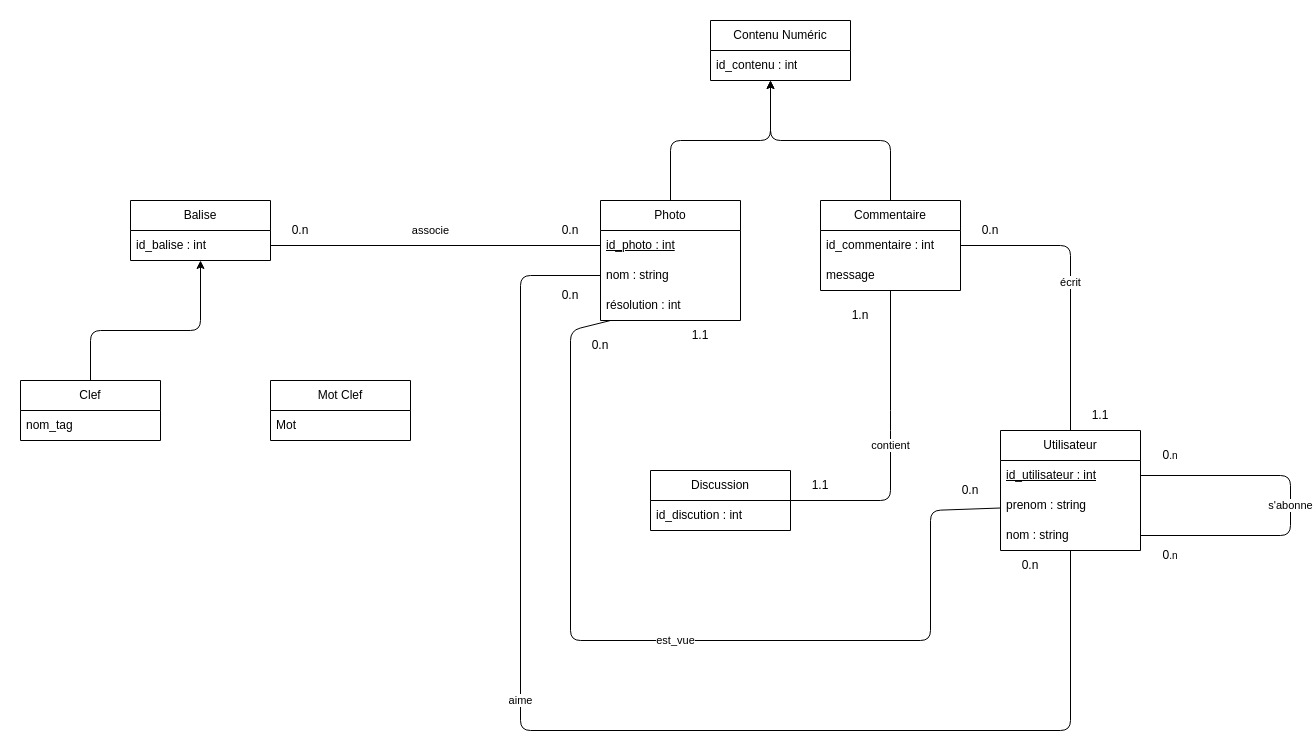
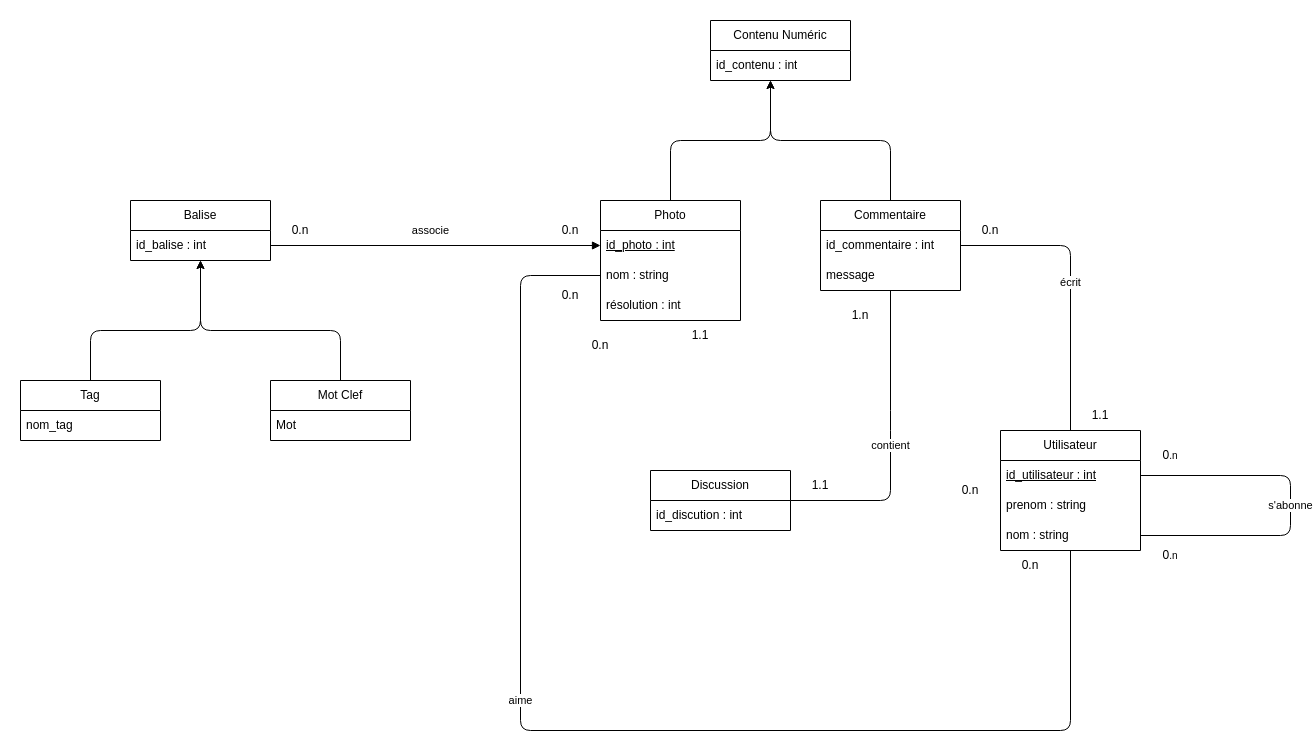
  <mxCell id="0" />
  <mxCell id="1" parent="0" />
  <mxCell id="2" value="Utilisateur" style="swimlane;fontStyle=0;childLayout=stackLayout;horizontal=1;startSize=30;horizontalStack=0;resizeParent=1;resizeParentMax=0;resizeLast=0;collapsible=1;marginBottom=0;whiteSpace=wrap;html=1;" vertex="1" parent="1"><mxGeometry x="1000" y="430" width="140" height="120" as="geometry"><mxRectangle x="310" y="70" width="70" height="30" as="alternateBounds" /></mxGeometry></mxCell>
  <mxCell id="3" value="&lt;u&gt;id_utilisateur : int&lt;/u&gt;" style="text;strokeColor=none;fillColor=none;align=left;verticalAlign=middle;spacingLeft=4;spacingRight=4;overflow=hidden;points=[[0,0.5],[1,0.5]];portConstraint=eastwest;rotatable=0;whiteSpace=wrap;html=1;" vertex="1" parent="2"><mxGeometry y="30" width="140" height="30" as="geometry" /></mxCell>
  <mxCell id="4" value="prenom : string" style="text;strokeColor=none;fillColor=none;align=left;verticalAlign=middle;spacingLeft=4;spacingRight=4;overflow=hidden;points=[[0,0.5],[1,0.5]];portConstraint=eastwest;rotatable=0;whiteSpace=wrap;html=1;" vertex="1" parent="2"><mxGeometry y="60" width="140" height="30" as="geometry" /></mxCell>
  <mxCell id="5" value="nom : string" style="text;strokeColor=none;fillColor=none;align=left;verticalAlign=middle;spacingLeft=4;spacingRight=4;overflow=hidden;points=[[0,0.5],[1,0.5]];portConstraint=eastwest;rotatable=0;whiteSpace=wrap;html=1;" vertex="1" parent="2"><mxGeometry y="90" width="140" height="30" as="geometry" /></mxCell>
  <mxCell id="6" value="s'abonne" style="endArrow=none;html=1;" edge="1" parent="2" source="3" target="5"><mxGeometry width="50" height="50" relative="1" as="geometry"><mxPoint x="240" y="80" as="sourcePoint" /><mxPoint x="290" y="30" as="targetPoint" /><Array as="points"><mxPoint x="290" y="45" /><mxPoint x="290" y="105" /></Array></mxGeometry></mxCell>
  <mxCell id="7" value="Photo" style="swimlane;fontStyle=0;childLayout=stackLayout;horizontal=1;startSize=30;horizontalStack=0;resizeParent=1;resizeParentMax=0;resizeLast=0;collapsible=1;marginBottom=0;whiteSpace=wrap;html=1;" vertex="1" parent="1"><mxGeometry x="600" y="200" width="140" height="120" as="geometry" /></mxCell>
  <mxCell id="8" value="id_photo : int" style="text;strokeColor=none;fillColor=none;align=left;verticalAlign=middle;spacingLeft=4;spacingRight=4;overflow=hidden;points=[[0,0.5],[1,0.5]];portConstraint=eastwest;rotatable=0;whiteSpace=wrap;html=1;fontStyle=4" vertex="1" parent="7"><mxGeometry y="30" width="140" height="30" as="geometry" /></mxCell>
  <mxCell id="9" value="nom : string" style="text;strokeColor=none;fillColor=none;align=left;verticalAlign=middle;spacingLeft=4;spacingRight=4;overflow=hidden;points=[[0,0.5],[1,0.5]];portConstraint=eastwest;rotatable=0;whiteSpace=wrap;html=1;" vertex="1" parent="7"><mxGeometry y="60" width="140" height="30" as="geometry" /></mxCell>
  <mxCell id="10" value="résolution : int" style="text;strokeColor=none;fillColor=none;align=left;verticalAlign=middle;spacingLeft=4;spacingRight=4;overflow=hidden;points=[[0,0.5],[1,0.5]];portConstraint=eastwest;rotatable=0;whiteSpace=wrap;html=1;" vertex="1" parent="7"><mxGeometry y="90" width="140" height="30" as="geometry" /></mxCell>
  <mxCell id="11" value="Discussion" style="swimlane;fontStyle=0;childLayout=stackLayout;horizontal=1;startSize=30;horizontalStack=0;resizeParent=1;resizeParentMax=0;resizeLast=0;collapsible=1;marginBottom=0;whiteSpace=wrap;html=1;" vertex="1" parent="1"><mxGeometry x="650" y="470" width="140" height="60" as="geometry" /></mxCell>
  <mxCell id="12" value="id_discution : int" style="text;strokeColor=none;fillColor=none;align=left;verticalAlign=middle;spacingLeft=4;spacingRight=4;overflow=hidden;points=[[0,0.5],[1,0.5]];portConstraint=eastwest;rotatable=0;whiteSpace=wrap;html=1;" vertex="1" parent="11"><mxGeometry y="30" width="140" height="30" as="geometry" /></mxCell>
  <mxCell id="13" value="Commentaire" style="swimlane;fontStyle=0;childLayout=stackLayout;horizontal=1;startSize=30;horizontalStack=0;resizeParent=1;resizeParentMax=0;resizeLast=0;collapsible=1;marginBottom=0;whiteSpace=wrap;html=1;" vertex="1" parent="1"><mxGeometry x="820" y="200" width="140" height="90" as="geometry" /></mxCell>
  <mxCell id="14" value="id_commentaire : int" style="text;strokeColor=none;fillColor=none;align=left;verticalAlign=middle;spacingLeft=4;spacingRight=4;overflow=hidden;points=[[0,0.5],[1,0.5]];portConstraint=eastwest;rotatable=0;whiteSpace=wrap;html=1;" vertex="1" parent="13"><mxGeometry y="30" width="140" height="30" as="geometry" /></mxCell>
  <mxCell id="15" value="message" style="text;strokeColor=none;fillColor=none;align=left;verticalAlign=middle;spacingLeft=4;spacingRight=4;overflow=hidden;points=[[0,0.5],[1,0.5]];portConstraint=eastwest;rotatable=0;whiteSpace=wrap;html=1;" vertex="1" parent="13"><mxGeometry y="60" width="140" height="30" as="geometry" /></mxCell>
  <mxCell id="16" value="Contenu Numéric" style="swimlane;fontStyle=0;childLayout=stackLayout;horizontal=1;startSize=30;horizontalStack=0;resizeParent=1;resizeParentMax=0;resizeLast=0;collapsible=1;marginBottom=0;whiteSpace=wrap;html=1;" vertex="1" parent="1"><mxGeometry x="710" y="20" width="140" height="60" as="geometry" /></mxCell>
  <mxCell id="17" value="id_contenu : int" style="text;strokeColor=none;fillColor=none;align=left;verticalAlign=middle;spacingLeft=4;spacingRight=4;overflow=hidden;points=[[0,0.5],[1,0.5]];portConstraint=eastwest;rotatable=0;whiteSpace=wrap;html=1;" vertex="1" parent="16"><mxGeometry y="30" width="140" height="30" as="geometry" /></mxCell>
  <mxCell id="18" value="" style="endArrow=classic;html=1;" edge="1" parent="1" source="7"><mxGeometry width="50" height="50" relative="1" as="geometry"><mxPoint x="540" y="250" as="sourcePoint" /><mxPoint x="770" y="80" as="targetPoint" /><Array as="points"><mxPoint x="670" y="140" /><mxPoint x="770" y="140" /></Array></mxGeometry></mxCell>
  <mxCell id="19" value="" style="endArrow=classic;html=1;" edge="1" parent="1" source="13"><mxGeometry width="50" height="50" relative="1" as="geometry"><mxPoint x="540" y="250" as="sourcePoint" /><mxPoint x="770" y="80" as="targetPoint" /><Array as="points"><mxPoint x="890" y="140" /><mxPoint x="770" y="140" /></Array></mxGeometry></mxCell>
  <mxCell id="20" value="contient" style="endArrow=none;html=1;" edge="1" parent="1" source="11" target="15"><mxGeometry width="50" height="50" relative="1" as="geometry"><mxPoint x="600" y="250" as="sourcePoint" /><mxPoint x="650" y="200" as="targetPoint" /><Array as="points"><mxPoint x="890" y="500" /><mxPoint x="890" y="420" /></Array></mxGeometry></mxCell>
  <mxCell id="21" value="écrit" style="endArrow=none;html=1;" edge="1" parent="1" source="2" target="14"><mxGeometry width="50" height="50" relative="1" as="geometry"><mxPoint x="600" y="250" as="sourcePoint" /><mxPoint x="650" y="200" as="targetPoint" /><Array as="points"><mxPoint x="1070" y="245" /></Array></mxGeometry></mxCell>
  <mxCell id="22" value="aime" style="endArrow=none;html=1;" edge="1" parent="1" source="9" target="5"><mxGeometry x="-0.202" width="50" height="50" relative="1" as="geometry"><mxPoint x="1070" y="640" as="sourcePoint" /><mxPoint x="650" y="400" as="targetPoint" /><Array as="points"><mxPoint x="520" y="275" /><mxPoint x="520" y="730" /><mxPoint x="1070" y="730" /></Array><mxPoint as="offset" /></mxGeometry></mxCell>
  <mxCell id="23" value="1.1" style="text;html=1;strokeColor=none;fillColor=none;align=center;verticalAlign=middle;whiteSpace=wrap;rounded=0;" vertex="1" parent="1"><mxGeometry x="790" y="470" width="60" height="30" as="geometry" /></mxCell>
  <mxCell id="24" value="1.n" style="text;html=1;strokeColor=none;fillColor=none;align=center;verticalAlign=middle;whiteSpace=wrap;rounded=0;" vertex="1" parent="1"><mxGeometry x="830" y="300" width="60" height="30" as="geometry" /></mxCell>
  <mxCell id="25" value="1.1" style="text;html=1;strokeColor=none;fillColor=none;align=center;verticalAlign=middle;whiteSpace=wrap;rounded=0;" vertex="1" parent="1"><mxGeometry x="670" y="320" width="60" height="30" as="geometry" /></mxCell>
  <mxCell id="26" value="0.n" style="text;html=1;strokeColor=none;fillColor=none;align=center;verticalAlign=middle;whiteSpace=wrap;rounded=0;" vertex="1" parent="1"><mxGeometry x="540" y="280" width="60" height="30" as="geometry" /></mxCell>
  <mxCell id="27" value="0.n" style="text;html=1;strokeColor=none;fillColor=none;align=center;verticalAlign=middle;whiteSpace=wrap;rounded=0;" vertex="1" parent="1"><mxGeometry x="1000" y="550" width="60" height="30" as="geometry" /></mxCell>
  <mxCell id="28" value="1.1" style="text;html=1;strokeColor=none;fillColor=none;align=center;verticalAlign=middle;whiteSpace=wrap;rounded=0;" vertex="1" parent="1"><mxGeometry x="1070" y="400" width="60" height="30" as="geometry" /></mxCell>
  <mxCell id="29" value="0.n" style="text;html=1;strokeColor=none;fillColor=none;align=center;verticalAlign=middle;whiteSpace=wrap;rounded=0;" vertex="1" parent="1"><mxGeometry x="960" y="215" width="60" height="30" as="geometry" /></mxCell>
  <mxCell id="30" value="0&lt;span style=&quot;font-size: 10px;&quot;&gt;.n&lt;/span&gt;" style="text;html=1;strokeColor=none;fillColor=none;align=center;verticalAlign=middle;whiteSpace=wrap;rounded=0;" vertex="1" parent="1"><mxGeometry x="1140" y="540" width="60" height="30" as="geometry" /></mxCell>
  <mxCell id="31" value="0&lt;span style=&quot;font-size: 10px;&quot;&gt;.n&lt;/span&gt;" style="text;html=1;strokeColor=none;fillColor=none;align=center;verticalAlign=middle;whiteSpace=wrap;rounded=0;" vertex="1" parent="1"><mxGeometry x="1140" y="440" width="60" height="30" as="geometry" /></mxCell>
  <mxCell id="32" value="Balise" style="swimlane;fontStyle=0;childLayout=stackLayout;horizontal=1;startSize=30;horizontalStack=0;resizeParent=1;resizeParentMax=0;resizeLast=0;collapsible=1;marginBottom=0;whiteSpace=wrap;html=1;" vertex="1" parent="1"><mxGeometry x="130" y="200" width="140" height="60" as="geometry" /></mxCell>
  <mxCell id="33" value="id_balise : int" style="text;strokeColor=none;fillColor=none;align=left;verticalAlign=middle;spacingLeft=4;spacingRight=4;overflow=hidden;points=[[0,0.5],[1,0.5]];portConstraint=eastwest;rotatable=0;whiteSpace=wrap;html=1;" vertex="1" parent="32"><mxGeometry y="30" width="140" height="30" as="geometry" /></mxCell>
- <mxCell id="34" value="associe" style="endArrow=none;html=1;" edge="1" parent="1" source="33" target="8"><mxGeometry x="-0.03" y="15" width="50" height="50" relative="1" as="geometry"><mxPoint x="330" y="380" as="sourcePoint" /><mxPoint x="380" y="330" as="targetPoint" /><mxPoint as="offset" /></mxGeometry></mxCell>
- <mxCell id="35" value="Clef" style="swimlane;fontStyle=0;childLayout=stackLayout;horizontal=1;startSize=30;horizontalStack=0;resizeParent=1;resizeParentMax=0;resizeLast=0;collapsible=1;marginBottom=0;whiteSpace=wrap;html=1;" vertex="1" parent="1"><mxGeometry x="20" y="380" width="140" height="60" as="geometry" /></mxCell>
+ <mxCell id="34" value="associe" style="endArrow=block;html=1;" edge="1" parent="1" source="33" target="8"><mxGeometry x="-0.03" y="15" width="50" height="50" relative="1" as="geometry"><mxPoint x="330" y="380" as="sourcePoint" /><mxPoint x="380" y="330" as="targetPoint" /><mxPoint as="offset" /></mxGeometry></mxCell>
+ <mxCell id="35" value="Tag" style="swimlane;fontStyle=0;childLayout=stackLayout;horizontal=1;startSize=30;horizontalStack=0;resizeParent=1;resizeParentMax=0;resizeLast=0;collapsible=1;marginBottom=0;whiteSpace=wrap;html=1;" vertex="1" parent="1"><mxGeometry x="20" y="380" width="140" height="60" as="geometry" /></mxCell>
  <mxCell id="36" value="nom_tag" style="text;strokeColor=none;fillColor=none;align=left;verticalAlign=middle;spacingLeft=4;spacingRight=4;overflow=hidden;points=[[0,0.5],[1,0.5]];portConstraint=eastwest;rotatable=0;whiteSpace=wrap;html=1;" vertex="1" parent="35"><mxGeometry y="30" width="140" height="30" as="geometry" /></mxCell>
  <mxCell id="37" value="Mot Clef" style="swimlane;fontStyle=0;childLayout=stackLayout;horizontal=1;startSize=30;horizontalStack=0;resizeParent=1;resizeParentMax=0;resizeLast=0;collapsible=1;marginBottom=0;whiteSpace=wrap;html=1;" vertex="1" parent="1"><mxGeometry x="270" y="380" width="140" height="60" as="geometry" /></mxCell>
  <mxCell id="38" value="Mot" style="text;strokeColor=none;fillColor=none;align=left;verticalAlign=middle;spacingLeft=4;spacingRight=4;overflow=hidden;points=[[0,0.5],[1,0.5]];portConstraint=eastwest;rotatable=0;whiteSpace=wrap;html=1;" vertex="1" parent="37"><mxGeometry y="30" width="140" height="30" as="geometry" /></mxCell>
  <mxCell id="39" value="0.n" style="text;html=1;strokeColor=none;fillColor=none;align=center;verticalAlign=middle;whiteSpace=wrap;rounded=0;" vertex="1" parent="1"><mxGeometry x="270" y="215" width="60" height="30" as="geometry" /></mxCell>
  <mxCell id="40" value="0.n" style="text;html=1;strokeColor=none;fillColor=none;align=center;verticalAlign=middle;whiteSpace=wrap;rounded=0;" vertex="1" parent="1"><mxGeometry x="540" y="215" width="60" height="30" as="geometry" /></mxCell>
+ <mxCell id="41" value="" style="endArrow=classic;html=1;" edge="1" parent="1" source="37" target="33"><mxGeometry width="50" height="50" relative="1" as="geometry"><mxPoint x="310" y="380" as="sourcePoint" /><mxPoint x="360" y="330" as="targetPoint" /><Array as="points"><mxPoint x="340" y="330" /><mxPoint x="200" y="330" /></Array></mxGeometry></mxCell>
  <mxCell id="42" value="" style="endArrow=classic;html=1;" edge="1" parent="1" source="35" target="33"><mxGeometry width="50" height="50" relative="1" as="geometry"><mxPoint x="324.545" y="390" as="sourcePoint" /><mxPoint x="222.727" y="270" as="targetPoint" /><Array as="points"><mxPoint x="90" y="330" /><mxPoint x="200" y="330" /></Array></mxGeometry></mxCell>
- <mxCell id="43" value="est_vue" style="endArrow=none;html=1;" edge="1" parent="1" source="10" target="4"><mxGeometry x="0.0" width="50" height="50" relative="1" as="geometry"><mxPoint x="710" y="430" as="sourcePoint" /><mxPoint x="760" y="380" as="targetPoint" /><Array as="points"><mxPoint x="570" y="330" /><mxPoint x="570" y="640" /><mxPoint x="930" y="640" /><mxPoint x="930" y="510" /></Array><mxPoint as="offset" /></mxGeometry></mxCell>
  <mxCell id="44" value="0.n" style="text;html=1;strokeColor=none;fillColor=none;align=center;verticalAlign=middle;whiteSpace=wrap;rounded=0;" vertex="1" parent="1"><mxGeometry x="940" y="475" width="60" height="30" as="geometry" /></mxCell>
  <mxCell id="45" value="0.n" style="text;html=1;strokeColor=none;fillColor=none;align=center;verticalAlign=middle;whiteSpace=wrap;rounded=0;" vertex="1" parent="1"><mxGeometry x="570" y="330" width="60" height="30" as="geometry" /></mxCell>
